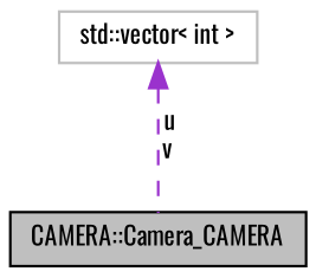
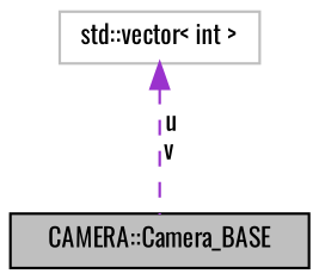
  digraph {
    fontname=Oswald
    node [fontname=Oswald fontsize=10 shape=record style=filled]
-   n1 [color=black fillcolor=grey75 fontcolor=black height=0.2 label="CAMERA::Camera_CAMERA" width=0.4]
+   n1 [color=black fillcolor=grey75 fontcolor=black height=0.2 label="CAMERA::Camera_BASE" width=0.4]
    n2 [color=grey75 fillcolor=white height=0.2 label="std::vector\< int \>" width=0.4]
    n2 -> n1 [color=darkorchid3 dir=back fontname=Oswald fontsize=10 label=" u\nv" labelfontname=Helvetica labelfontsize=10 style=dashed]
  }
